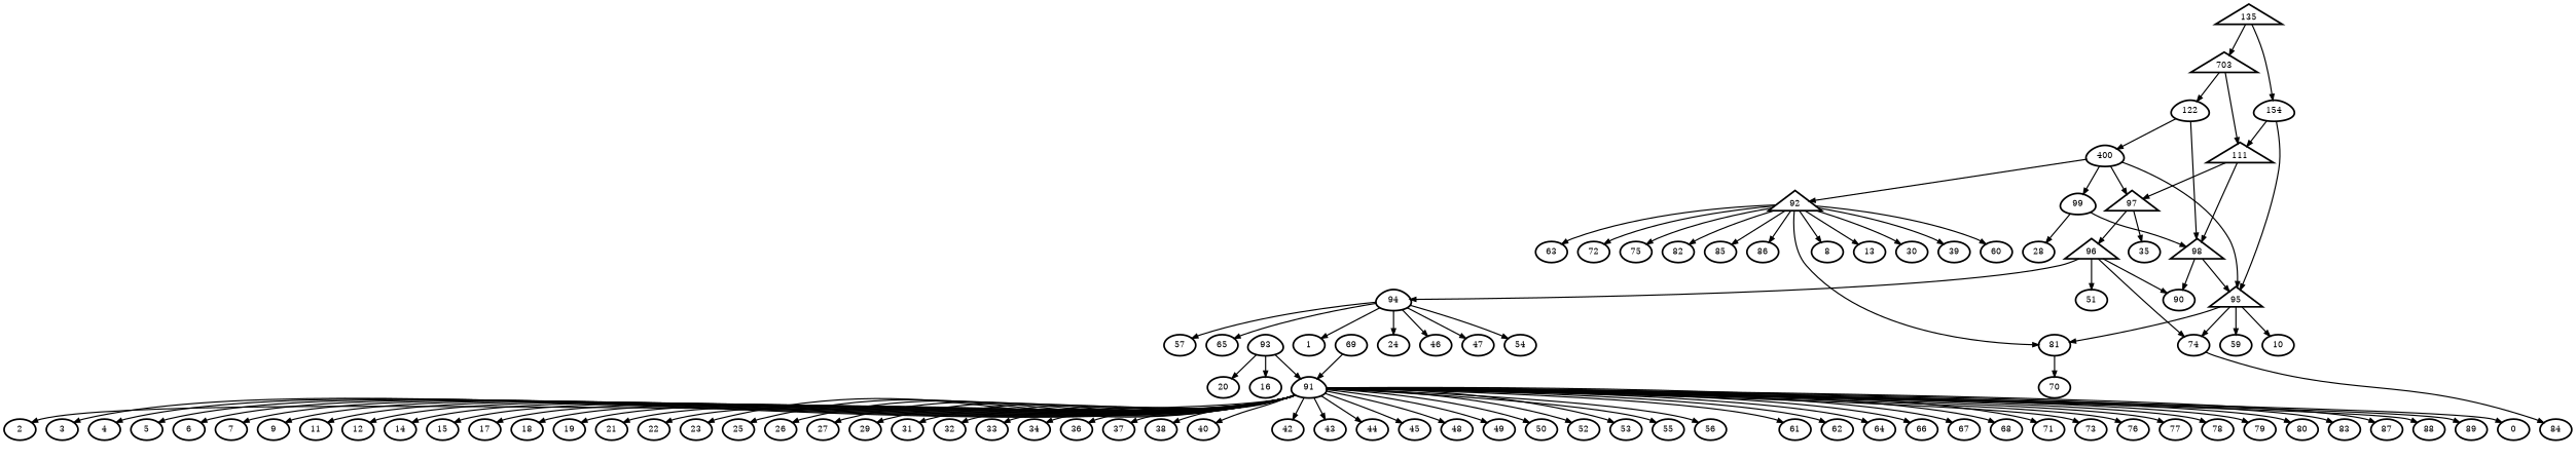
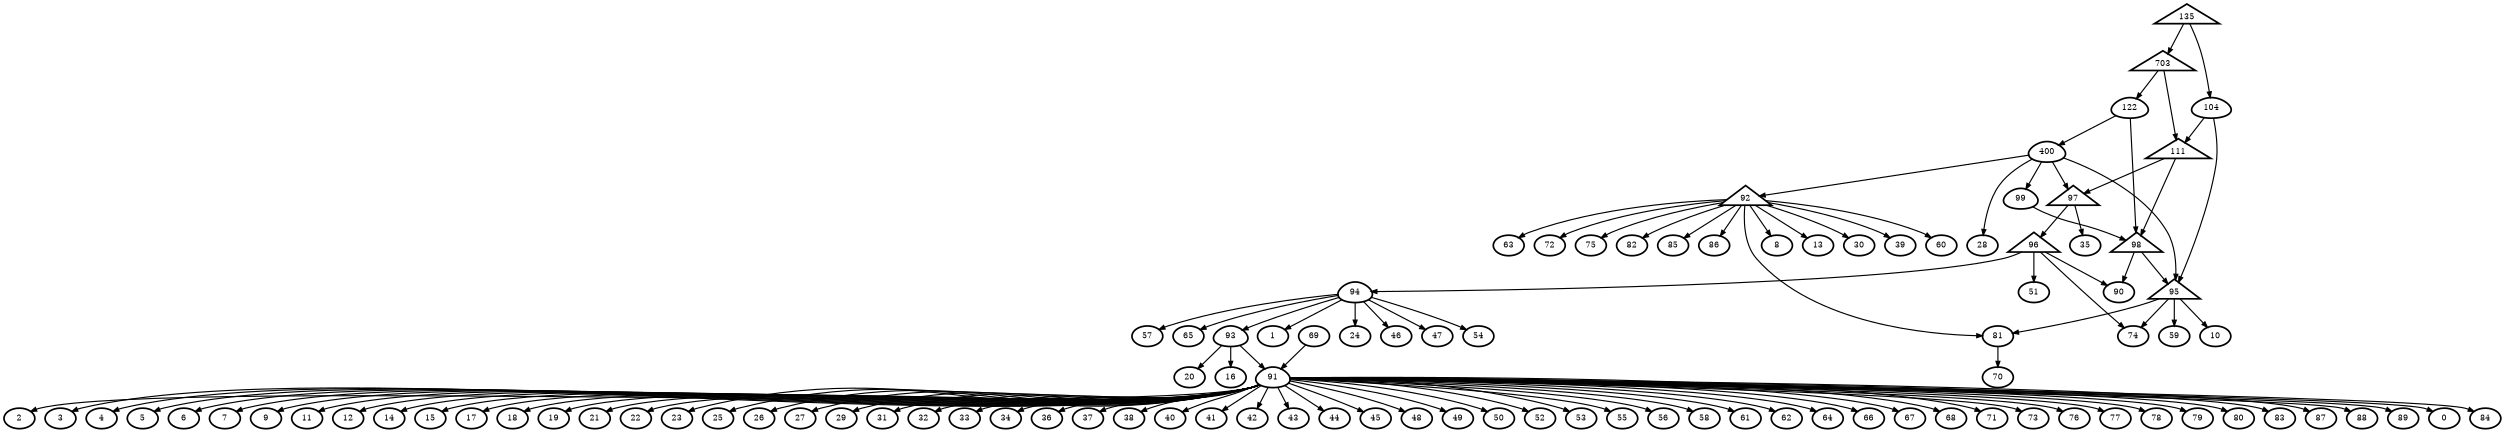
  digraph {
    node [penwidth=3]
    edge [penwidth=2]
    n1 [label=0]
    n2 [label=1]
    n3 [label=2]
    n4 [label=3]
    n5 [label=4]
    n6 [label=5]
    n7 [label=6]
    n8 [label=7]
    n9 [label=8]
    n10 [label=9]
    n11 [label=10]
    n12 [label=11]
    n13 [label=12]
    n14 [label=13]
    n15 [label=14]
    n16 [label=15]
    n17 [label=16]
    n18 [label=17]
    n19 [label=18]
    n20 [label=19]
    n21 [label=20]
    n22 [label=21]
    n23 [label=22]
    n24 [label=23]
    n25 [label=24]
    n26 [label=25]
    n27 [label=26]
    n28 [label=27]
    n29 [label=28]
    n30 [label=29]
    n31 [label=30]
    n32 [label=31]
    n33 [label=32]
    n34 [label=33]
    n35 [label=34]
    n36 [label=35]
    n37 [label=36]
    n38 [label=37]
    n39 [label=38]
    n40 [label=39]
    n41 [label=40]
+   n42 [label=41]
    n43 [label=42]
    n44 [label=43]
    n45 [label=44]
    n46 [label=45]
    n47 [label=46]
    n48 [label=47]
    n49 [label=48]
    n50 [label=49]
    n51 [label=50]
    n52 [label=51]
    n53 [label=52]
    n54 [label=53]
    n55 [label=54]
    n56 [label=55]
    n57 [label=56]
    n58 [label=57]
+   n59 [label=58]
    n60 [label=59]
    n61 [label=60]
    n62 [label=61]
    n63 [label=62]
    n64 [label=63]
    n65 [label=64]
    n66 [label=65]
    n67 [label=66]
    n68 [label=67]
    n69 [label=68]
    n70 [label=69]
    n71 [label=91 shape=egg]
    n72 [label=70]
    n73 [label=71]
    n74 [label=72]
    n75 [label=73]
    n76 [label=74]
    n77 [label=75]
    n78 [label=76]
    n79 [label=77]
    n80 [label=78]
    n81 [label=79]
    n82 [label=80]
    n83 [label=81]
    n84 [label=82]
    n85 [label=83]
    n86 [label=84]
    n87 [label=85]
    n88 [label=86]
    n89 [label=87]
    n90 [label=88]
    n91 [label=89]
    n92 [label=90]
    n93 [label=93 shape=egg]
    n94 [label=94 shape=egg]
    n95 [label=99 shape=egg]
    n96 [label=98 shape=triangle]
    n97 [label=95 shape=triangle]
    n98 [label=400 shape=egg]
    n99 [label=92 shape=triangle]
    n100 [label=97 shape=triangle]
    n101 [label=96 shape=triangle]
    n102 [label=122 shape=egg]
-   n103 [label=154 shape=egg]
+   n103 [label=104 shape=egg]
    n104 [label=111 shape=triangle]
    n105 [label=703 shape=triangle]
    n106 [label=135 shape=triangle]
    n70 -> n71
    n71 -> n1
    n71 -> n3
    n71 -> n4
    n71 -> n5
    n71 -> n6
    n71 -> n7
    n71 -> n8
    n71 -> n10
    n71 -> n12
    n71 -> n13
    n71 -> n15
    n71 -> n16
    n71 -> n18
    n71 -> n19
    n71 -> n20
    n71 -> n22
    n71 -> n23
    n71 -> n24
    n71 -> n26
    n71 -> n27
    n71 -> n28
    n71 -> n30
    n71 -> n32
    n71 -> n33
    n71 -> n34
    n71 -> n35
    n71 -> n37
    n71 -> n38
    n71 -> n39
    n71 -> n41
+   n71 -> n42
    n71 -> n43
    n71 -> n44
    n71 -> n45
    n71 -> n46
    n71 -> n49
    n71 -> n50
    n71 -> n51
    n71 -> n53
    n71 -> n54
    n71 -> n56
    n71 -> n57
+   n71 -> n59
    n71 -> n62
    n71 -> n63
    n71 -> n65
    n71 -> n67
    n71 -> n68
    n71 -> n69
    n71 -> n73
    n71 -> n75
    n71 -> n78
    n71 -> n79
    n71 -> n80
    n71 -> n81
    n71 -> n82
    n71 -> n85
-   n76 -> n86
+   n71 -> n86
    n71 -> n89
    n71 -> n90
    n71 -> n91
    n83 -> n72
    n93 -> n17
    n93 -> n21
    n93 -> n71
    n94 -> n2
    n94 -> n25
    n94 -> n47
    n94 -> n48
    n94 -> n55
    n94 -> n58
    n94 -> n66
-   n95 -> n29
+   n94 -> n93
+   n98 -> n29
    n95 -> n96
    n96 -> n92
    n96 -> n97
    n97 -> n11
    n97 -> n60
    n97 -> n76
    n97 -> n83
    n98 -> n95
    n98 -> n97
    n98 -> n99
    n98 -> n100
    n99 -> n9
    n99 -> n14
    n99 -> n31
    n99 -> n40
    n99 -> n61
    n99 -> n64
    n99 -> n74
    n99 -> n77
    n99 -> n83
    n99 -> n84
    n99 -> n87
    n99 -> n88
    n100 -> n36
    n100 -> n101
    n101 -> n52
    n101 -> n76
    n101 -> n92
    n101 -> n94
    n102 -> n96
    n102 -> n98
    n103 -> n97
    n103 -> n104
    n104 -> n96
    n104 -> n100
    n105 -> n102
    n105 -> n104
    n106 -> n103
    n106 -> n105
  }
